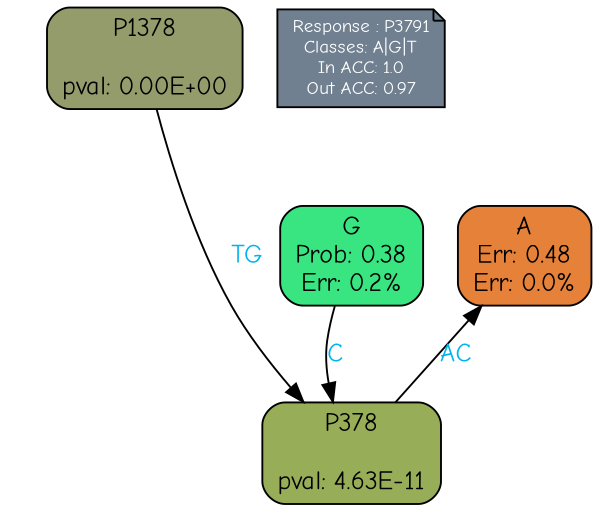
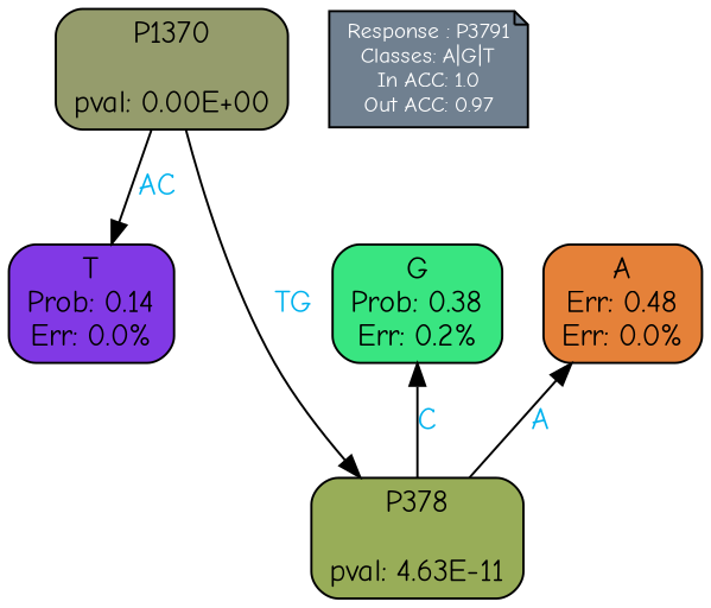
  digraph {
    fontname="Comic Neue"
    ranksep=equally
    splines=polylines
    node [color=black fontname="Comic Neue" shape=box style="filled, rounded"]
    edge [fontcolor=deepskyblue2 fontname="Comic Neue"]
+   n1 [fillcolor="#8139e5" label="T\nProb: 0.14\nErr: 0.0%"]
    n2 [fillcolor="#e58139" label="A\nErr: 0.48\nErr: 0.0%"]
    n3 [fillcolor="#39e581" label="G\nProb: 0.38\nErr: 0.2%"]
    n4 [align=left fillcolor=slategray fontcolor=white fontsize=10 label="Response : P3791\nClasses: A|G|T\nIn ACC: 1.0\nOut ACC: 0.97\n" shape=note style=filled]
-   n5 [fillcolor="#959c6c" label="P1378\n\npval: 0.00E+00"]
+   n5 [fillcolor="#959c6c" label="P1370\n\npval: 0.00E+00"]
    n6 [fillcolor="#98ad58" label="P378\n\npval: 4.63E-11"]
    subgraph sub_1 {
      rank=same
+     n1
      n2
      n3
    }
    subgraph sub_2 {
      rank=same
      n4
      n5
    }
+   n5 -> n1 [label=AC]
    n5 -> n6 [label=TG]
-   n6 -> n2 [label=AC]
-   n3 -> n6 [label=C]
+   n6 -> n2 [label=A]
+   n6 -> n3 [label=C]
  }
